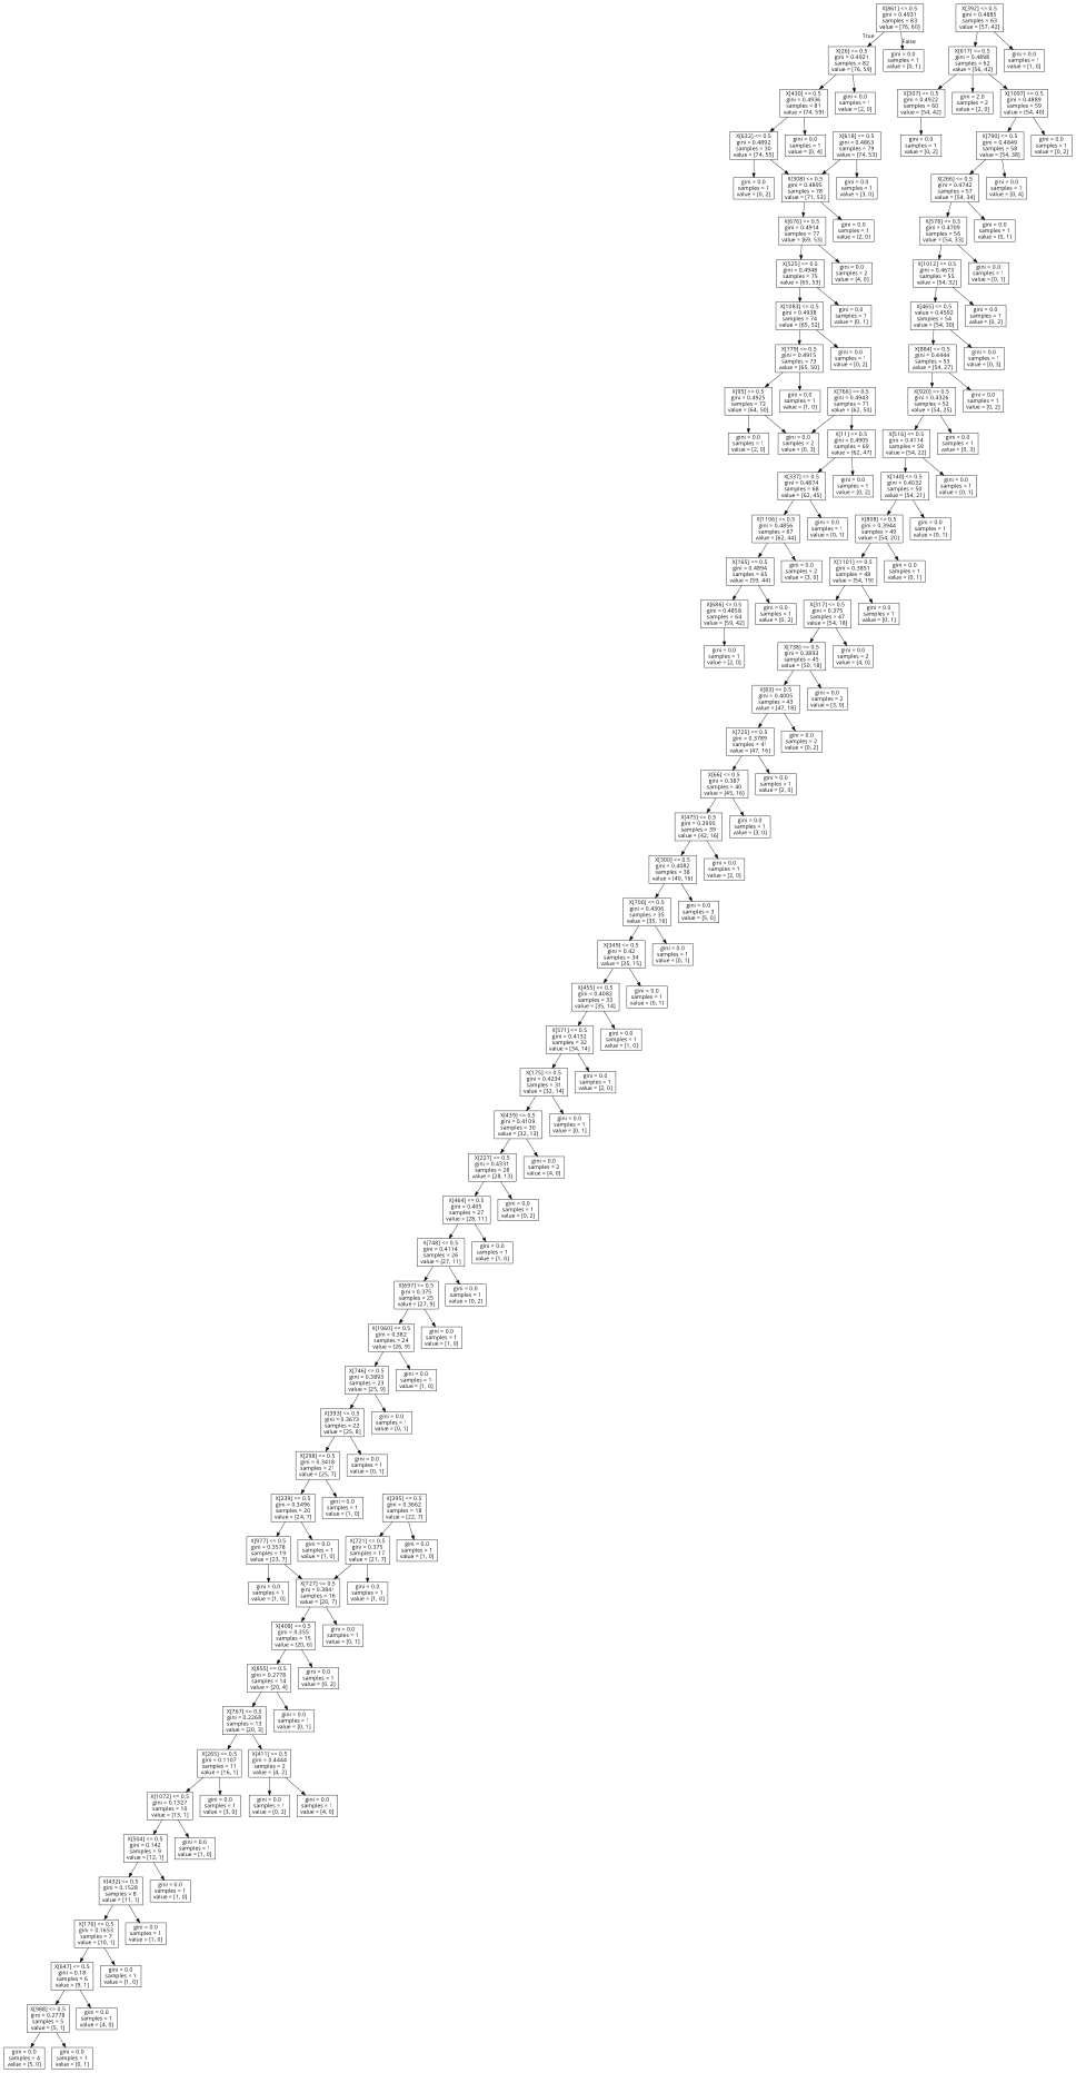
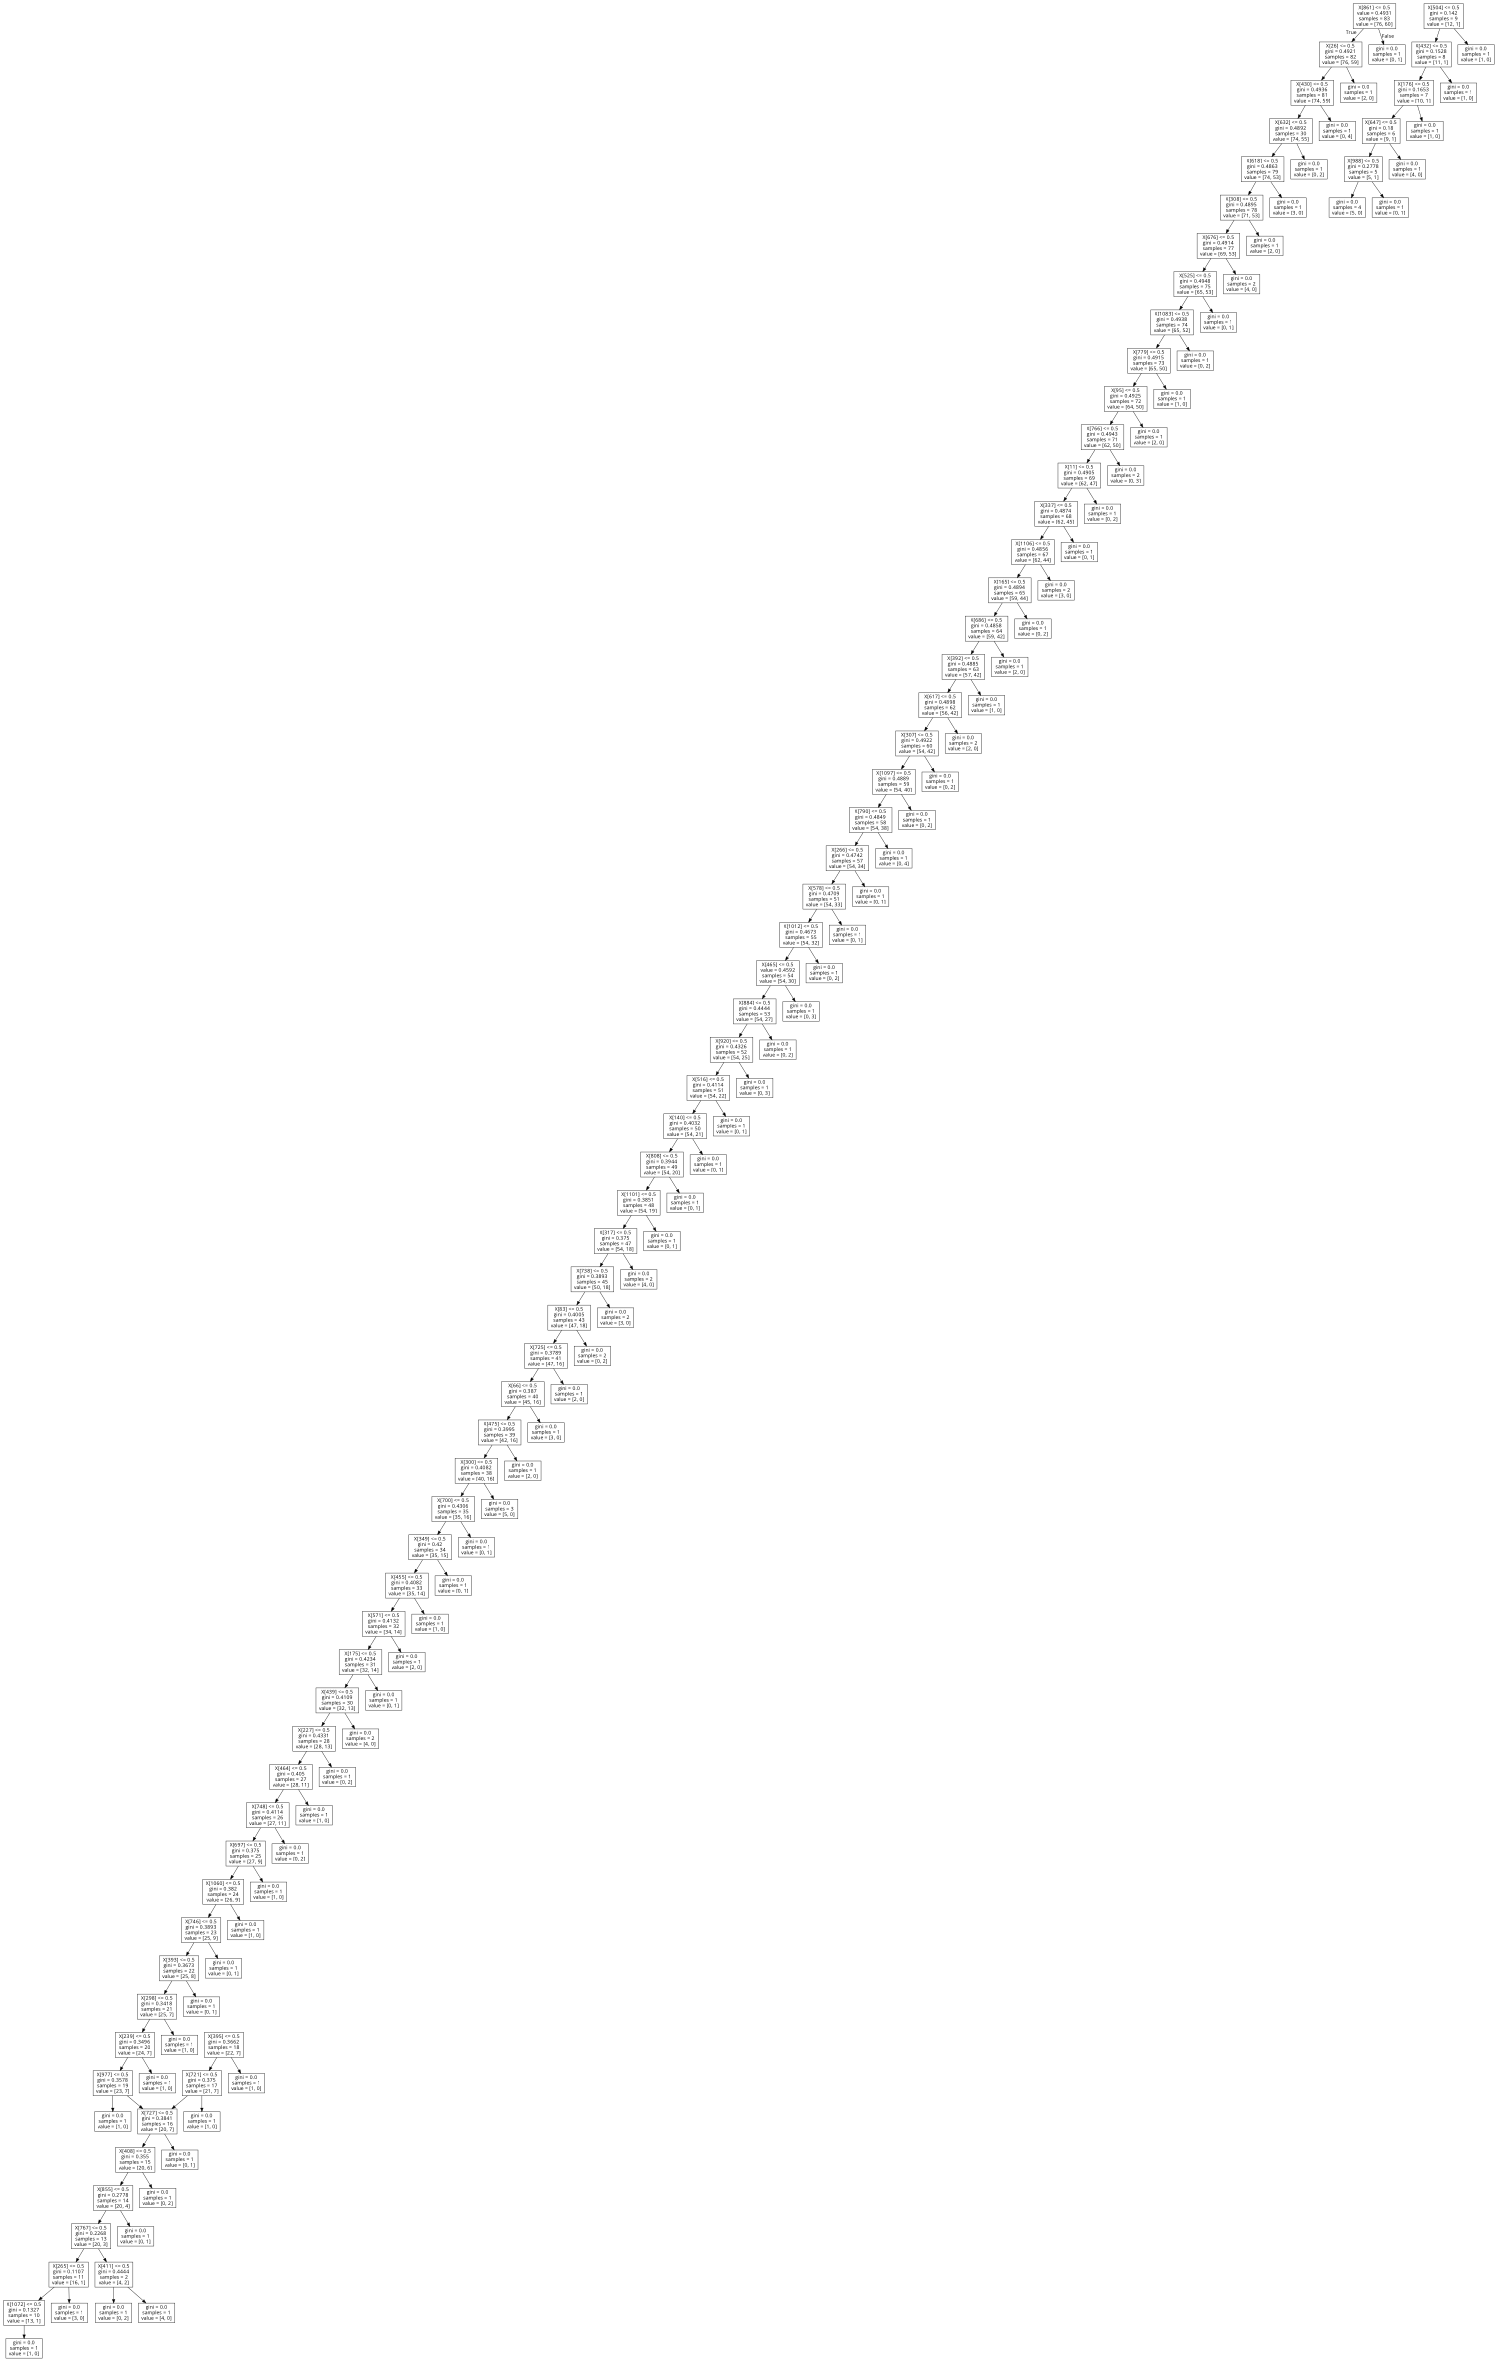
  digraph {
    fontname="Open Sans"
    node [fontname="Open Sans" shape=box]
    edge [fontname="Open Sans"]
-   n1 [label="X[861] <= 0.5\ngini = 0.4931\nsamples = 83\nvalue = [76, 60]"]
+   n1 [label="X[861] <= 0.5\nvalue = 0.4931\nsamples = 83\nvalue = [76, 60]"]
    n2 [label="X[26] <= 0.5\ngini = 0.4921\nsamples = 82\nvalue = [76, 59]"]
    n3 [label="gini = 0.0\nsamples = 1\nvalue = [0, 1]"]
    n4 [label="X[430] <= 0.5\ngini = 0.4936\nsamples = 81\nvalue = [74, 59]"]
    n5 [label="gini = 0.0\nsamples = 1\nvalue = [2, 0]"]
    n6 [label="X[632] <= 0.5\ngini = 0.4892\nsamples = 30\nvalue = [74, 55]"]
    n7 [label="gini = 0.0\nsamples = 1\nvalue = [0, 4]"]
    n8 [label="X[618] <= 0.5\ngini = 0.4863\nsamples = 79\nvalue = [74, 53]"]
    n9 [label="gini = 0.0\nsamples = 1\nvalue = [0, 2]"]
    n10 [label="X[308] <= 0.5\ngini = 0.4895\nsamples = 78\nvalue = [71, 53]"]
    n11 [label="gini = 0.0\nsamples = 1\nvalue = [3, 0]"]
    n12 [label="X[676] <= 0.5\ngini = 0.4914\nsamples = 77\nvalue = [69, 53]"]
    n13 [label="gini = 0.0\nsamples = 1\nvalue = [2, 0]"]
    n14 [label="X[525] <= 0.5\ngini = 0.4948\nsamples = 75\nvalue = [65, 53]"]
    n15 [label="gini = 0.0\nsamples = 2\nvalue = [4, 0]"]
    n16 [label="X[1083] <= 0.5\ngini = 0.4938\nsamples = 74\nvalue = [65, 52]"]
    n17 [label="gini = 0.0\nsamples = 1\nvalue = [0, 1]"]
    n18 [label="X[779] <= 0.5\ngini = 0.4915\nsamples = 73\nvalue = [65, 50]"]
    n19 [label="gini = 0.0\nsamples = 1\nvalue = [0, 2]"]
    n20 [label="X[95] <= 0.5\ngini = 0.4925\nsamples = 72\nvalue = [64, 50]"]
    n21 [label="gini = 0.0\nsamples = 1\nvalue = [1, 0]"]
    n22 [label="X[766] <= 0.5\ngini = 0.4943\nsamples = 71\nvalue = [62, 50]"]
    n23 [label="gini = 0.0\nsamples = 1\nvalue = [2, 0]"]
    n24 [label="X[11] <= 0.5\ngini = 0.4905\nsamples = 69\nvalue = [62, 47]"]
    n25 [label="gini = 0.0\nsamples = 2\nvalue = [0, 3]"]
    n26 [label="X[337] <= 0.5\ngini = 0.4874\nsamples = 68\nvalue = [62, 45]"]
    n27 [label="gini = 0.0\nsamples = 1\nvalue = [0, 2]"]
    n28 [label="X[1106] <= 0.5\ngini = 0.4856\nsamples = 67\nvalue = [62, 44]"]
    n29 [label="gini = 0.0\nsamples = 1\nvalue = [0, 1]"]
    n30 [label="X[165] <= 0.5\ngini = 0.4894\nsamples = 65\nvalue = [59, 44]"]
    n31 [label="gini = 0.0\nsamples = 2\nvalue = [3, 0]"]
    n32 [label="X[686] <= 0.5\ngini = 0.4858\nsamples = 64\nvalue = [59, 42]"]
    n33 [label="gini = 0.0\nsamples = 1\nvalue = [0, 2]"]
    n34 [label="X[392] <= 0.5\ngini = 0.4885\nsamples = 63\nvalue = [57, 42]"]
    n35 [label="gini = 0.0\nsamples = 1\nvalue = [2, 0]"]
    n36 [label="X[617] <= 0.5\ngini = 0.4898\nsamples = 62\nvalue = [56, 42]"]
    n37 [label="gini = 0.0\nsamples = 1\nvalue = [1, 0]"]
    n38 [label="X[307] <= 0.5\ngini = 0.4922\nsamples = 60\nvalue = [54, 42]"]
-   n39 [label="gini = 2.0\nsamples = 2\nvalue = [2, 0]"]
+   n39 [label="gini = 0.0\nsamples = 2\nvalue = [2, 0]"]
    n40 [label="X[1097] <= 0.5\ngini = 0.4889\nsamples = 59\nvalue = [54, 40]"]
    n41 [label="gini = 0.0\nsamples = 1\nvalue = [0, 2]"]
    n42 [label="X[790] <= 0.5\ngini = 0.4849\nsamples = 58\nvalue = [54, 38]"]
    n43 [label="gini = 0.0\nsamples = 1\nvalue = [0, 2]"]
    n44 [label="X[266] <= 0.5\ngini = 0.4742\nsamples = 57\nvalue = [54, 34]"]
    n45 [label="gini = 0.0\nsamples = 1\nvalue = [0, 4]"]
-   n46 [label="X[578] <= 0.5\ngini = 0.4709\nsamples = 56\nvalue = [54, 33]"]
+   n46 [label="X[578] <= 0.5\ngini = 0.4709\nsamples = 51\nvalue = [54, 33]"]
    n47 [label="gini = 0.0\nsamples = 1\nvalue = [0, 1]"]
    n48 [label="X[1012] <= 0.5\ngini = 0.4673\nsamples = 55\nvalue = [54, 32]"]
    n49 [label="gini = 0.0\nsamples = 1\nvalue = [0, 1]"]
    n50 [label="X[465] <= 0.5\nvalue = 0.4592\nsamples = 54\nvalue = [54, 30]"]
    n51 [label="gini = 0.0\nsamples = 1\nvalue = [0, 2]"]
    n52 [label="X[884] <= 0.5\ngini = 0.4444\nsamples = 53\nvalue = [54, 27]"]
    n53 [label="gini = 0.0\nsamples = 1\nvalue = [0, 3]"]
    n54 [label="X[920] <= 0.5\ngini = 0.4326\nsamples = 52\nvalue = [54, 25]"]
    n55 [label="gini = 0.0\nsamples = 1\nvalue = [0, 2]"]
-   n56 [label="X[516] <= 0.5\ngini = 0.4114\nsamples = 59\nvalue = [54, 22]"]
+   n56 [label="X[516] <= 0.5\ngini = 0.4114\nsamples = 51\nvalue = [54, 22]"]
    n57 [label="gini = 0.0\nsamples = 1\nvalue = [0, 3]"]
    n58 [label="X[140] <= 0.5\ngini = 0.4032\nsamples = 50\nvalue = [54, 21]"]
    n59 [label="gini = 0.0\nsamples = 1\nvalue = [0, 1]"]
    n60 [label="X[808] <= 0.5\ngini = 0.3944\nsamples = 49\nvalue = [54, 20]"]
    n61 [label="gini = 0.0\nsamples = 1\nvalue = [0, 1]"]
    n62 [label="X[1101] <= 0.5\ngini = 0.3851\nsamples = 48\nvalue = [54, 19]"]
    n63 [label="gini = 0.0\nsamples = 1\nvalue = [0, 1]"]
    n64 [label="X[317] <= 0.5\ngini = 0.375\nsamples = 47\nvalue = [54, 18]"]
    n65 [label="gini = 0.0\nsamples = 1\nvalue = [0, 1]"]
    n66 [label="X[738] <= 0.5\ngini = 0.3893\nsamples = 45\nvalue = [50, 18]"]
    n67 [label="gini = 0.0\nsamples = 2\nvalue = [4, 0]"]
    n68 [label="X[83] <= 0.5\ngini = 0.4005\nsamples = 43\nvalue = [47, 18]"]
    n69 [label="gini = 0.0\nsamples = 2\nvalue = [3, 0]"]
    n70 [label="X[725] <= 0.5\ngini = 0.3789\nsamples = 41\nvalue = [47, 16]"]
    n71 [label="gini = 0.0\nsamples = 2\nvalue = [0, 2]"]
    n72 [label="X[66] <= 0.5\ngini = 0.387\nsamples = 40\nvalue = [45, 16]"]
    n73 [label="gini = 0.0\nsamples = 1\nvalue = [2, 0]"]
    n74 [label="X[475] <= 0.5\ngini = 0.3995\nsamples = 39\nvalue = [42, 16]"]
    n75 [label="gini = 0.0\nsamples = 1\nvalue = [3, 0]"]
    n76 [label="X[300] <= 0.5\ngini = 0.4082\nsamples = 38\nvalue = [40, 16]"]
    n77 [label="gini = 0.0\nsamples = 1\nvalue = [2, 0]"]
    n78 [label="X[700] <= 0.5\ngini = 0.4306\nsamples = 35\nvalue = [35, 16]"]
    n79 [label="gini = 0.0\nsamples = 3\nvalue = [5, 0]"]
    n80 [label="X[349] <= 0.5\ngini = 0.42\nsamples = 34\nvalue = [35, 15]"]
    n81 [label="gini = 0.0\nsamples = 1\nvalue = [0, 1]"]
    n82 [label="X[455] <= 0.5\ngini = 0.4082\nsamples = 33\nvalue = [35, 14]"]
    n83 [label="gini = 0.0\nsamples = 1\nvalue = [0, 1]"]
    n84 [label="X[571] <= 0.5\ngini = 0.4132\nsamples = 32\nvalue = [34, 14]"]
    n85 [label="gini = 0.0\nsamples = 1\nvalue = [1, 0]"]
    n86 [label="X[175] <= 0.5\ngini = 0.4234\nsamples = 31\nvalue = [32, 14]"]
    n87 [label="gini = 0.0\nsamples = 1\nvalue = [2, 0]"]
    n88 [label="X[439] <= 0.5\ngini = 0.4109\nsamples = 30\nvalue = [32, 13]"]
    n89 [label="gini = 0.0\nsamples = 1\nvalue = [0, 1]"]
    n90 [label="X[227] <= 0.5\ngini = 0.4331\nsamples = 28\nvalue = [28, 13]"]
    n91 [label="gini = 0.0\nsamples = 2\nvalue = [4, 0]"]
    n92 [label="X[464] <= 0.5\ngini = 0.405\nsamples = 27\nvalue = [28, 11]"]
    n93 [label="gini = 0.0\nsamples = 1\nvalue = [0, 2]"]
    n94 [label="X[748] <= 0.5\ngini = 0.4114\nsamples = 26\nvalue = [27, 11]"]
    n95 [label="gini = 0.0\nsamples = 1\nvalue = [1, 0]"]
    n96 [label="X[697] <= 0.5\ngini = 0.375\nsamples = 25\nvalue = [27, 9]"]
    n97 [label="gini = 0.0\nsamples = 1\nvalue = [0, 2]"]
    n98 [label="X[1060] <= 0.5\ngini = 0.382\nsamples = 24\nvalue = [26, 9]"]
    n99 [label="gini = 0.0\nsamples = 1\nvalue = [1, 0]"]
    n100 [label="X[746] <= 0.5\ngini = 0.3893\nsamples = 23\nvalue = [25, 9]"]
    n101 [label="gini = 0.0\nsamples = 1\nvalue = [1, 0]"]
    n102 [label="X[393] <= 0.5\ngini = 0.3673\nsamples = 22\nvalue = [25, 8]"]
    n103 [label="gini = 0.0\nsamples = 1\nvalue = [0, 1]"]
    n104 [label="X[298] <= 0.5\ngini = 0.3418\nsamples = 21\nvalue = [25, 7]"]
    n105 [label="gini = 0.0\nsamples = 1\nvalue = [0, 1]"]
    n106 [label="X[239] <= 0.5\ngini = 0.3496\nsamples = 20\nvalue = [24, 7]"]
    n107 [label="gini = 0.0\nsamples = 1\nvalue = [1, 0]"]
    n108 [label="X[977] <= 0.5\ngini = 0.3578\nsamples = 19\nvalue = [23, 7]"]
    n109 [label="gini = 0.0\nsamples = 1\nvalue = [1, 0]"]
    n110 [label="gini = 0.0\nsamples = 1\nvalue = [1, 0]"]
    n111 [label="X[727] <= 0.5\ngini = 0.3841\nsamples = 16\nvalue = [20, 7]"]
    n112 [label="X[395] <= 0.5\ngini = 0.3662\nsamples = 18\nvalue = [22, 7]"]
    n113 [label="X[721] <= 0.5\ngini = 0.375\nsamples = 17\nvalue = [21, 7]"]
    n114 [label="gini = 0.0\nsamples = 1\nvalue = [1, 0]"]
    n115 [label="gini = 0.0\nsamples = 1\nvalue = [1, 0]"]
    n116 [label="X[408] <= 0.5\ngini = 0.355\nsamples = 15\nvalue = [20, 6]"]
    n117 [label="gini = 0.0\nsamples = 1\nvalue = [0, 1]"]
    n118 [label="X[855] <= 0.5\ngini = 0.2778\nsamples = 14\nvalue = [20, 4]"]
    n119 [label="gini = 0.0\nsamples = 1\nvalue = [0, 2]"]
    n120 [label="X[767] <= 0.5\ngini = 0.2268\nsamples = 13\nvalue = [20, 3]"]
    n121 [label="gini = 0.0\nsamples = 1\nvalue = [0, 1]"]
    n122 [label="X[265] <= 0.5\ngini = 0.1107\nsamples = 11\nvalue = [16, 1]"]
    n123 [label="X[411] <= 0.5\ngini = 0.4444\nsamples = 2\nvalue = [4, 2]"]
    n124 [label="X[1072] <= 0.5\ngini = 0.1327\nsamples = 10\nvalue = [13, 1]"]
    n125 [label="gini = 0.0\nsamples = 1\nvalue = [3, 0]"]
    n126 [label="gini = 0.0\nsamples = 1\nvalue = [0, 2]"]
    n127 [label="gini = 0.0\nsamples = 1\nvalue = [4, 0]"]
    n128 [label="X[504] <= 0.5\ngini = 0.142\nsamples = 9\nvalue = [12, 1]"]
    n129 [label="gini = 0.0\nsamples = 1\nvalue = [1, 0]"]
    n130 [label="X[432] <= 0.5\ngini = 0.1528\nsamples = 8\nvalue = [11, 1]"]
    n131 [label="gini = 0.0\nsamples = 1\nvalue = [1, 0]"]
    n132 [label="X[176] <= 0.5\ngini = 0.1653\nsamples = 7\nvalue = [10, 1]"]
    n133 [label="gini = 0.0\nsamples = 1\nvalue = [1, 0]"]
    n134 [label="X[647] <= 0.5\ngini = 0.18\nsamples = 6\nvalue = [9, 1]"]
    n135 [label="gini = 0.0\nsamples = 1\nvalue = [1, 0]"]
    n136 [label="X[988] <= 0.5\ngini = 0.2778\nsamples = 5\nvalue = [5, 1]"]
    n137 [label="gini = 0.0\nsamples = 1\nvalue = [4, 0]"]
    n138 [label="gini = 0.0\nsamples = 4\nvalue = [5, 0]"]
    n139 [label="gini = 0.0\nsamples = 1\nvalue = [0, 1]"]
    n1 -> n2 [headlabel=True labelangle=45 labeldistance=2.5]
    n1 -> n3 [headlabel=False labelangle=-45 labeldistance=2.5]
    n2 -> n4
    n2 -> n5
    n4 -> n6
    n4 -> n7
-   n6 -> n10
+   n6 -> n8
    n6 -> n9
    n8 -> n10
    n8 -> n11
    n10 -> n12
    n10 -> n13
    n12 -> n14
    n12 -> n15
    n14 -> n16
    n14 -> n17
    n16 -> n18
    n16 -> n19
    n18 -> n20
    n18 -> n21
-   n20 -> n25
+   n20 -> n22
    n20 -> n23
    n22 -> n24
    n22 -> n25
    n24 -> n26
    n24 -> n27
    n26 -> n28
    n26 -> n29
    n28 -> n30
    n28 -> n31
    n30 -> n32
    n30 -> n33
+   n32 -> n34
    n32 -> n35
    n34 -> n36
    n34 -> n37
    n36 -> n38
    n36 -> n39
-   n36 -> n40
+   n38 -> n40
    n38 -> n41
    n40 -> n42
    n40 -> n43
    n42 -> n44
    n42 -> n45
    n44 -> n46
    n44 -> n47
    n46 -> n48
    n46 -> n49
    n48 -> n50
    n48 -> n51
    n50 -> n52
    n50 -> n53
    n52 -> n54
    n52 -> n55
    n54 -> n56
    n54 -> n57
    n56 -> n58
    n56 -> n59
    n58 -> n60
    n58 -> n61
    n60 -> n62
    n60 -> n63
    n62 -> n64
    n62 -> n65
    n64 -> n66
    n64 -> n67
    n66 -> n68
    n66 -> n69
    n68 -> n70
    n68 -> n71
    n70 -> n72
    n70 -> n73
    n72 -> n74
    n72 -> n75
    n74 -> n76
    n74 -> n77
    n76 -> n78
    n76 -> n79
    n78 -> n80
    n78 -> n81
    n80 -> n82
    n80 -> n83
    n82 -> n84
    n82 -> n85
    n84 -> n86
    n84 -> n87
    n86 -> n88
    n86 -> n89
    n88 -> n90
    n88 -> n91
    n90 -> n92
    n90 -> n93
    n92 -> n94
    n92 -> n95
    n94 -> n96
    n94 -> n97
    n96 -> n98
    n96 -> n99
    n98 -> n100
    n98 -> n101
    n100 -> n102
    n100 -> n103
    n102 -> n104
    n102 -> n105
    n104 -> n106
    n104 -> n107
    n106 -> n108
    n106 -> n109
    n108 -> n110
    n108 -> n111
    n111 -> n116
    n111 -> n117
    n112 -> n113
    n112 -> n114
    n113 -> n111
    n113 -> n115
    n116 -> n118
    n116 -> n119
    n118 -> n120
    n118 -> n121
    n120 -> n122
    n120 -> n123
    n122 -> n124
    n122 -> n125
    n123 -> n126
    n123 -> n127
-   n124 -> n128
    n124 -> n129
    n128 -> n130
    n128 -> n131
    n130 -> n132
    n130 -> n133
    n132 -> n134
    n132 -> n135
    n134 -> n136
    n134 -> n137
    n136 -> n138
    n136 -> n139
  }
